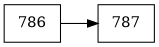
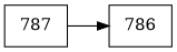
  digraph {
    rankdir=LR
    node [shape=record]
    n1 [label="{786}"]
    n2 [label="{787}"]
-   n1 -> n2
+   n2 -> n1
  }
